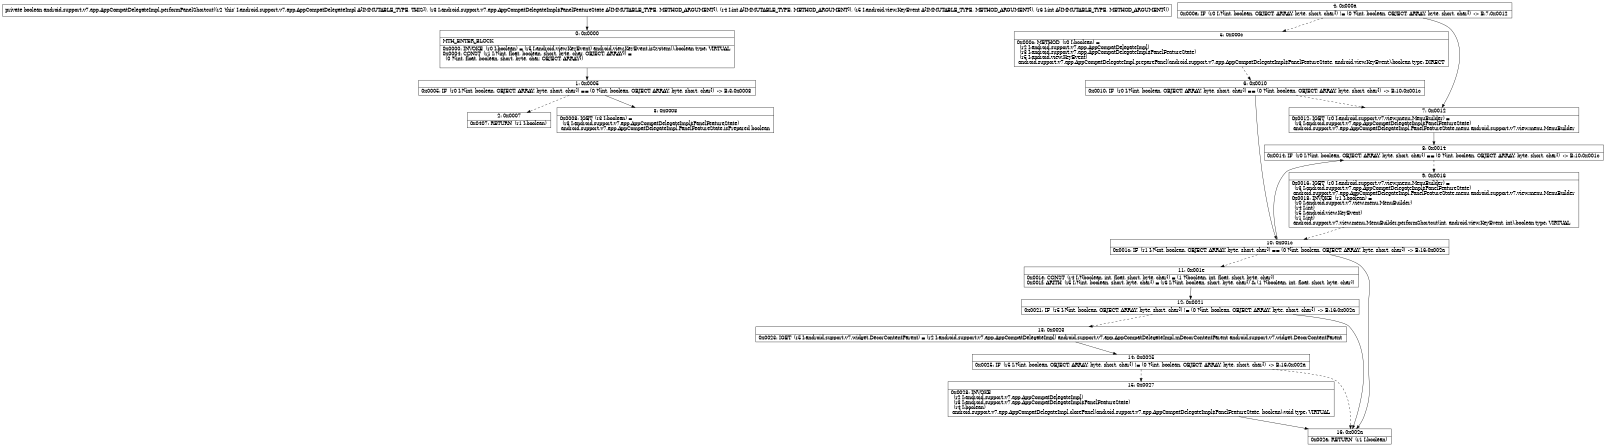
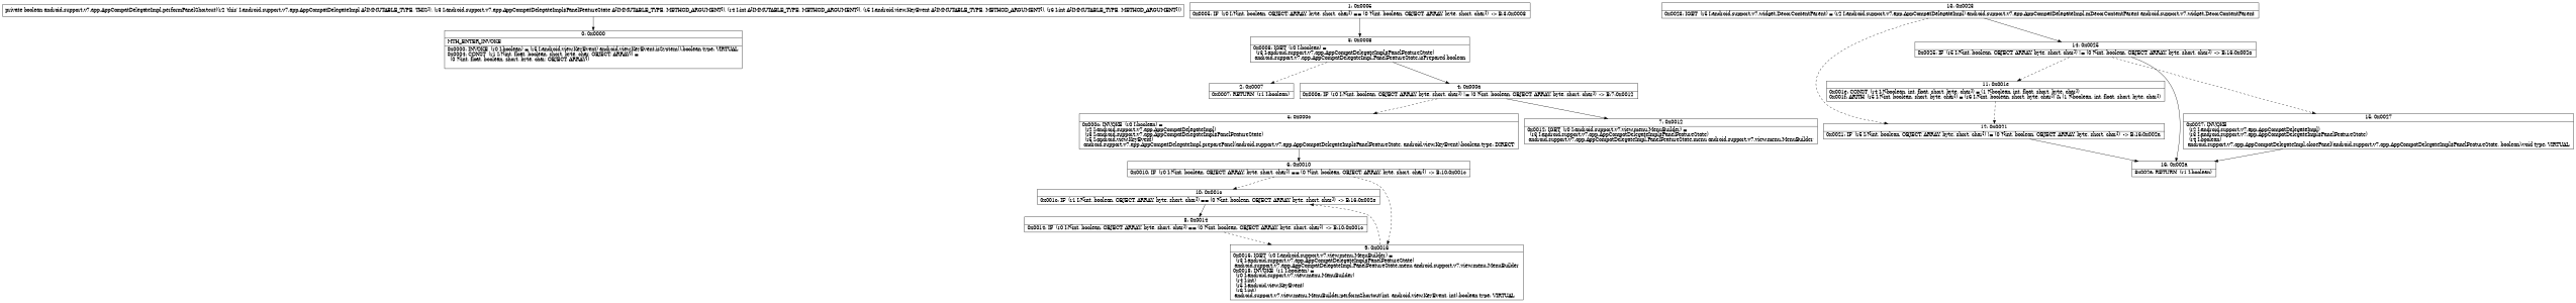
  digraph {
    node [shape=record]
-   n1 [label="{0\:\ 0x0000|MTH_ENTER_BLOCK\l|0x0000: INVOKE  (r0 I:boolean) = (r5 I:android.view.KeyEvent) android.view.KeyEvent.isSystem():boolean type: VIRTUAL \l0x0004: CONST  (r1 I:?[int, float, boolean, short, byte, char, OBJECT, ARRAY]) = \l  (0 ?[int, float, boolean, short, byte, char, OBJECT, ARRAY])\l \l}"]
+   n1 [label="{0\:\ 0x0000|MTH_ENTER_INVOKE\l|0x0000: INVOKE  (r0 I:boolean) = (r5 I:android.view.KeyEvent) android.view.KeyEvent.isSystem():boolean type: VIRTUAL \l0x0004: CONST  (r1 I:?[int, float, boolean, short, byte, char, OBJECT, ARRAY]) = \l  (0 ?[int, float, boolean, short, byte, char, OBJECT, ARRAY])\l \l}"]
    n2 [label="{1\:\ 0x0005|0x0005: IF  (r0 I:?[int, boolean, OBJECT, ARRAY, byte, short, char]) == (0 ?[int, boolean, OBJECT, ARRAY, byte, short, char])  \-\> B:3:0x0008 \l}"]
-   n3 [label="{2\:\ 0x0007|0x0407: RETURN  (r1 I:boolean) \l}"]
-   n4 [label="{3\:\ 0x0008|0x0008: IGET  (r3 I:boolean) = \l  (r3 I:android.support.v7.app.AppCompatDelegateImpl$PanelFeatureState)\l android.support.v7.app.AppCompatDelegateImpl.PanelFeatureState.isPrepared boolean \l}"]
+   n3 [label="{2\:\ 0x0007|0x0007: RETURN  (r1 I:boolean) \l}"]
+   n4 [label="{3\:\ 0x0008|0x0008: IGET  (r0 I:boolean) = \l  (r3 I:android.support.v7.app.AppCompatDelegateImpl$PanelFeatureState)\l android.support.v7.app.AppCompatDelegateImpl.PanelFeatureState.isPrepared boolean \l}"]
    n5 [label="{4\:\ 0x000a|0x000a: IF  (r0 I:?[int, boolean, OBJECT, ARRAY, byte, short, char]) != (0 ?[int, boolean, OBJECT, ARRAY, byte, short, char])  \-\> B:7:0x0012 \l}"]
-   n6 [label="{5\:\ 0x000c|0x000c: METHOD  (r0 I:boolean) = \l  (r2 I:android.support.v7.app.AppCompatDelegateImpl)\l  (r3 I:android.support.v7.app.AppCompatDelegateImpl$PanelFeatureState)\l  (r5 I:android.view.KeyEvent)\l android.support.v7.app.AppCompatDelegateImpl.preparePanel(android.support.v7.app.AppCompatDelegateImpl$PanelFeatureState, android.view.KeyEvent):boolean type: DIRECT \l}"]
+   n6 [label="{5\:\ 0x000c|0x000c: INVOKE  (r0 I:boolean) = \l  (r2 I:android.support.v7.app.AppCompatDelegateImpl)\l  (r3 I:android.support.v7.app.AppCompatDelegateImpl$PanelFeatureState)\l  (r5 I:android.view.KeyEvent)\l android.support.v7.app.AppCompatDelegateImpl.preparePanel(android.support.v7.app.AppCompatDelegateImpl$PanelFeatureState, android.view.KeyEvent):boolean type: DIRECT \l}"]
    n7 [label="{7\:\ 0x0012|0x0012: IGET  (r0 I:android.support.v7.view.menu.MenuBuilder) = \l  (r3 I:android.support.v7.app.AppCompatDelegateImpl$PanelFeatureState)\l android.support.v7.app.AppCompatDelegateImpl.PanelFeatureState.menu android.support.v7.view.menu.MenuBuilder \l}"]
    n8 [label="{6\:\ 0x0010|0x0010: IF  (r0 I:?[int, boolean, OBJECT, ARRAY, byte, short, char]) == (0 ?[int, boolean, OBJECT, ARRAY, byte, short, char])  \-\> B:10:0x001c \l}"]
    n9 [label="{8\:\ 0x0014|0x0014: IF  (r0 I:?[int, boolean, OBJECT, ARRAY, byte, short, char]) == (0 ?[int, boolean, OBJECT, ARRAY, byte, short, char])  \-\> B:10:0x001c \l}"]
    n10 [label="{10\:\ 0x001c|0x001c: IF  (r1 I:?[int, boolean, OBJECT, ARRAY, byte, short, char]) == (0 ?[int, boolean, OBJECT, ARRAY, byte, short, char])  \-\> B:16:0x002a \l}"]
    n11 [label="{11\:\ 0x001e|0x001e: CONST  (r4 I:?[boolean, int, float, short, byte, char]) = (1 ?[boolean, int, float, short, byte, char]) \l0x001f: ARITH  (r5 I:?[int, boolean, short, byte, char]) = (r6 I:?[int, boolean, short, byte, char]) & (1 ?[boolean, int, float, short, byte, char]) \l}"]
-   n12 [label="{16\:\ 0x002a|0x002a: RETURN  (r1 I:boolean) \l}"]
-   n13 [label="{9\:\ 0x0016|0x0016: IGET  (r0 I:android.support.v7.view.menu.MenuBuilder) = \l  (r3 I:android.support.v7.app.AppCompatDelegateImpl$PanelFeatureState)\l android.support.v7.app.AppCompatDelegateImpl.PanelFeatureState.menu android.support.v7.view.menu.MenuBuilder \l0x0018: INVOKE  (r1 I:boolean) = \l  (r0 I:android.support.v7.view.menu.MenuBuilder)\l  (r4 I:int)\l  (r5 I:android.view.KeyEvent)\l  (r1 I:int)\l android.support.v7.view.menu.MenuBuilder.performShortcut(int, android.view.KeyEvent, int):boolean type: VIRTUAL \l}"]
+   n12 [label="{16\:\ 0x002a|8x002a: RETURN  (r1 I:boolean) \l}"]
+   n13 [label="{9\:\ 0x0016|0x0016: IGET  (r0 I:android.support.v7.view.menu.MenuBuilder) = \l  (r3 I:android.support.v7.app.AppCompatDelegateImpl$PanelFeatureState)\l android.support.v7.app.AppCompatDelegateImpl.PanelFeatureState.menu android.support.v7.view.menu.MenuBuilder \l0x0018: INVOKE  (r1 I:boolean) = \l  (r0 I:android.support.v7.view.menu.MenuBuilder)\l  (r4 I:int)\l  (r5 I:android.view.KeyEvent)\l  (r6 I:int)\l android.support.v7.view.menu.MenuBuilder.performShortcut(int, android.view.KeyEvent, int):boolean type: VIRTUAL \l}"]
    n14 [label="{12\:\ 0x0021|0x0021: IF  (r5 I:?[int, boolean, OBJECT, ARRAY, byte, short, char]) != (0 ?[int, boolean, OBJECT, ARRAY, byte, short, char])  \-\> B:16:0x002a \l}"]
    n15 [label="{13\:\ 0x0023|0x0023: IGET  (r5 I:android.support.v7.widget.DecorContentParent) = (r2 I:android.support.v7.app.AppCompatDelegateImpl) android.support.v7.app.AppCompatDelegateImpl.mDecorContentParent android.support.v7.widget.DecorContentParent \l}"]
    n16 [label="{14\:\ 0x0025|0x0025: IF  (r5 I:?[int, boolean, OBJECT, ARRAY, byte, short, char]) != (0 ?[int, boolean, OBJECT, ARRAY, byte, short, char])  \-\> B:16:0x002a \l}"]
-   n17 [label="{15\:\ 0x0027|0x0028: INVOKE  \l  (r2 I:android.support.v7.app.AppCompatDelegateImpl)\l  (r3 I:android.support.v7.app.AppCompatDelegateImpl$PanelFeatureState)\l  (r4 I:boolean)\l android.support.v7.app.AppCompatDelegateImpl.closePanel(android.support.v7.app.AppCompatDelegateImpl$PanelFeatureState, boolean):void type: VIRTUAL \l}"]
+   n17 [label="{15\:\ 0x0027|0x0027: INVOKE  \l  (r2 I:android.support.v7.app.AppCompatDelegateImpl)\l  (r3 I:android.support.v7.app.AppCompatDelegateImpl$PanelFeatureState)\l  (r4 I:boolean)\l android.support.v7.app.AppCompatDelegateImpl.closePanel(android.support.v7.app.AppCompatDelegateImpl$PanelFeatureState, boolean):void type: VIRTUAL \l}"]
    n18 [label="{private boolean android.support.v7.app.AppCompatDelegateImpl.performPanelShortcut((r2 'this' I:android.support.v7.app.AppCompatDelegateImpl A[IMMUTABLE_TYPE, THIS]), (r3 I:android.support.v7.app.AppCompatDelegateImpl$PanelFeatureState A[IMMUTABLE_TYPE, METHOD_ARGUMENT]), (r4 I:int A[IMMUTABLE_TYPE, METHOD_ARGUMENT]), (r5 I:android.view.KeyEvent A[IMMUTABLE_TYPE, METHOD_ARGUMENT]), (r6 I:int A[IMMUTABLE_TYPE, METHOD_ARGUMENT])) }"]
-   n1 -> n2
-   n2 -> n3 [style=dashed]
+   n4 -> n3 [style=dashed]
    n2 -> n4
+   n4 -> n5
    n5 -> n6 [style=dashed]
    n5 -> n7
-   n6 -> n8 [style=dashed]
-   n7 -> n9
-   n8 -> n7 [style=dashed]
-   n8 -> n10
+   n6 -> n8
+   n8 -> n13 [style=dashed]
+   n8 -> n10 [style=dashed]
    n9 -> n13 [style=dashed]
    n10 -> n9
-   n10 -> n11 [style=dashed]
-   n10 -> n12
-   n11 -> n14
+   n16 -> n11 [style=dashed]
+   n11 -> n14 [style=dashed]
    n13 -> n10 [style=dashed]
    n14 -> n12
-   n14 -> n15 [style=dashed]
+   n15 -> n14 [style=dashed]
    n15 -> n16
-   n16 -> n12 [style=dashed]
+   n16 -> n12
    n16 -> n17 [style=dashed]
    n17 -> n12
    n18 -> n1
  }
